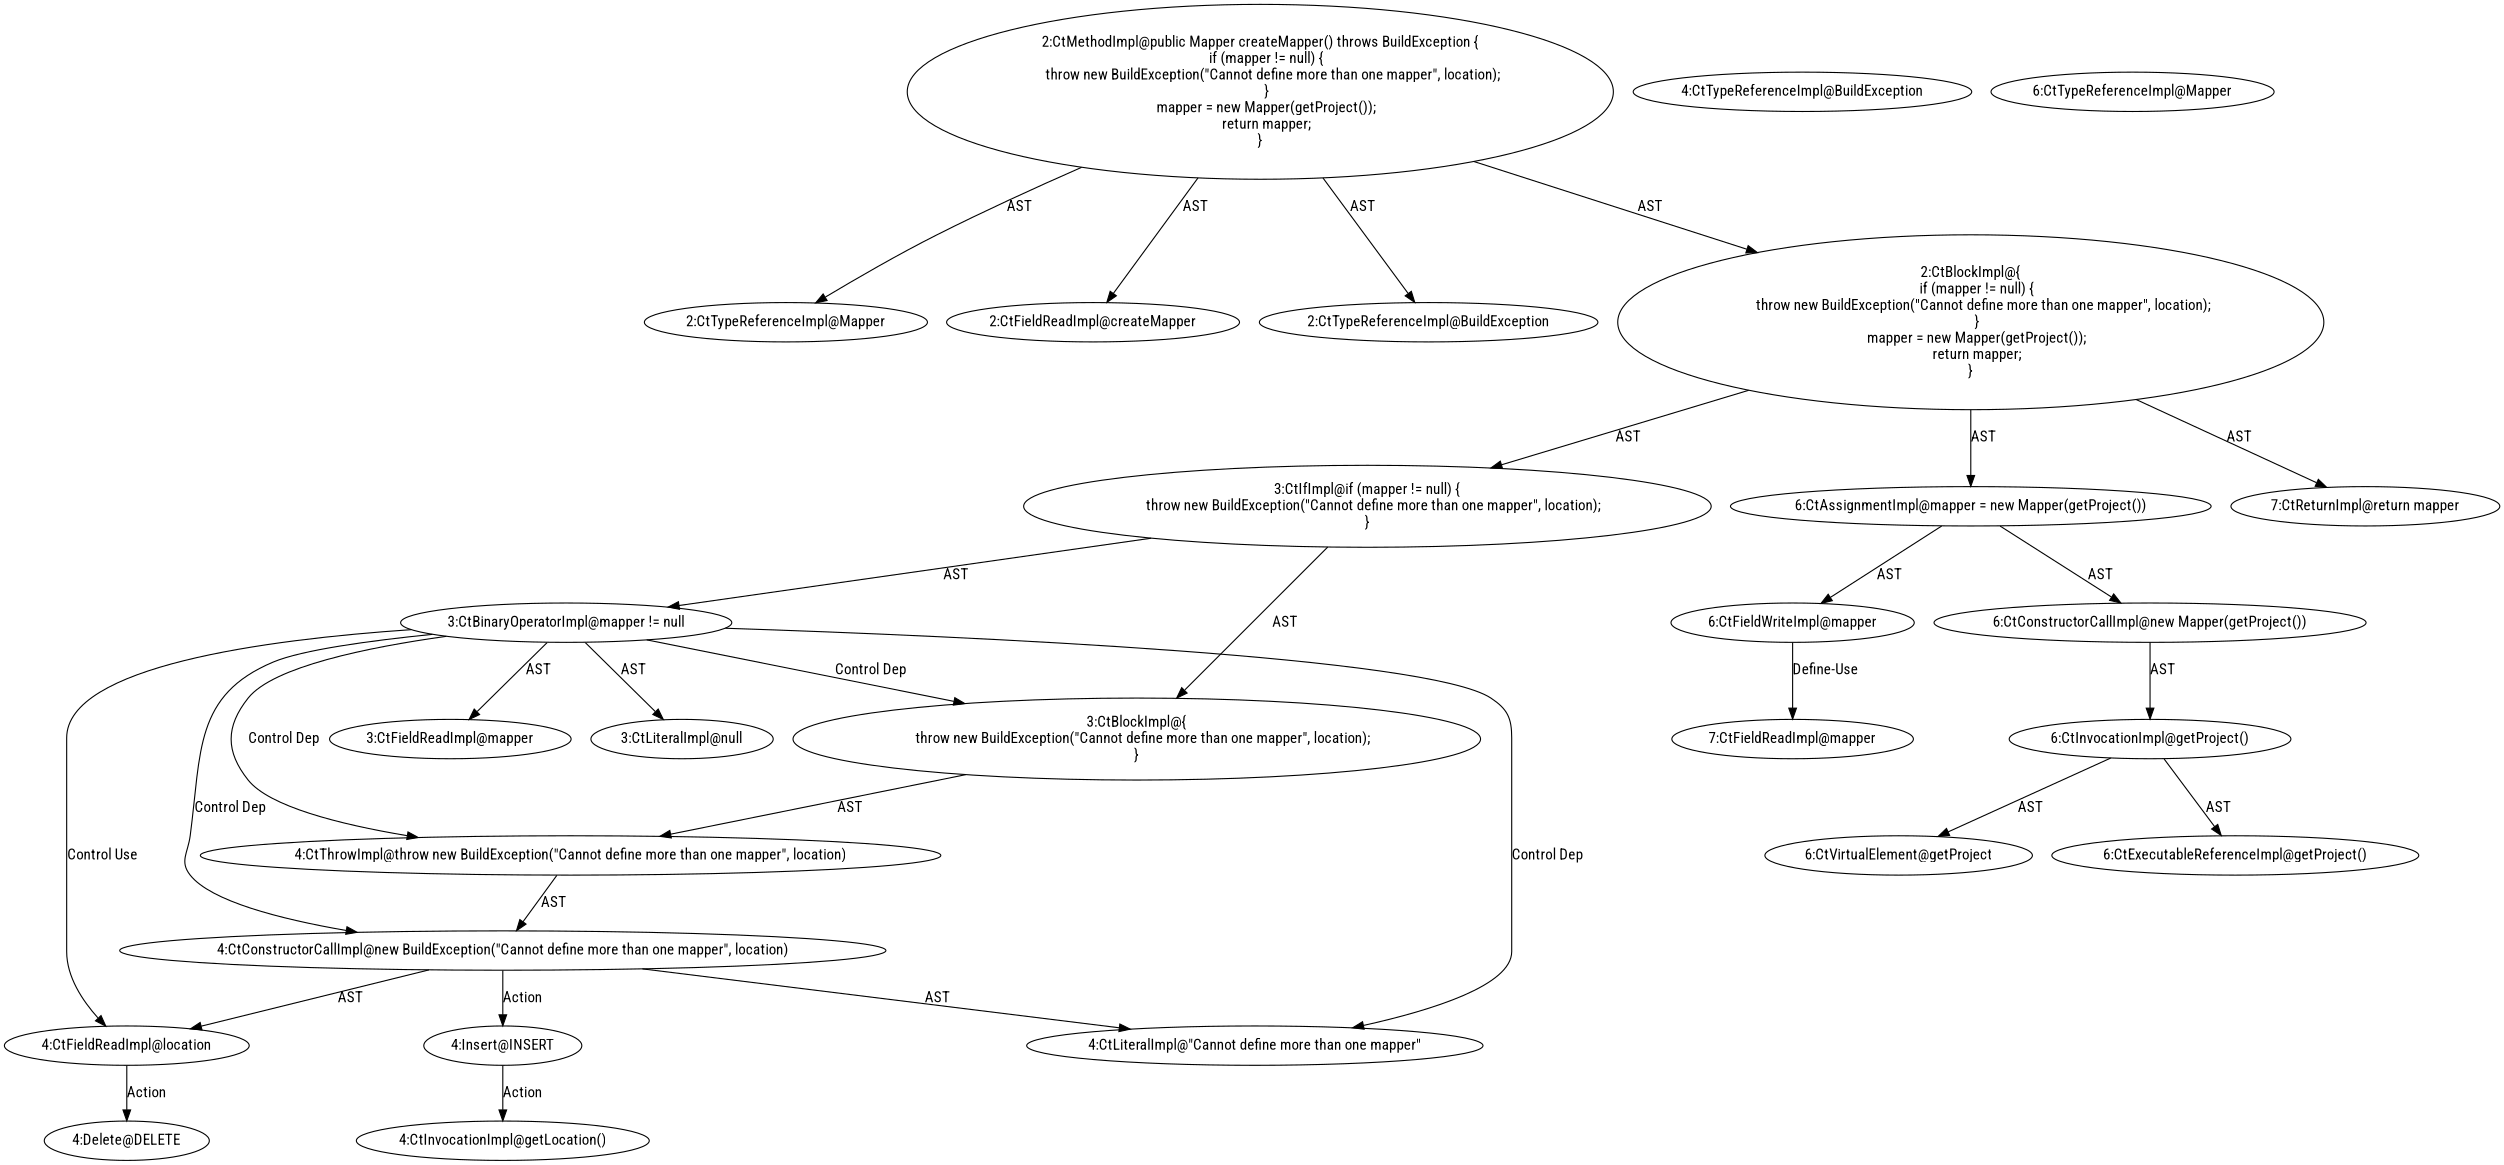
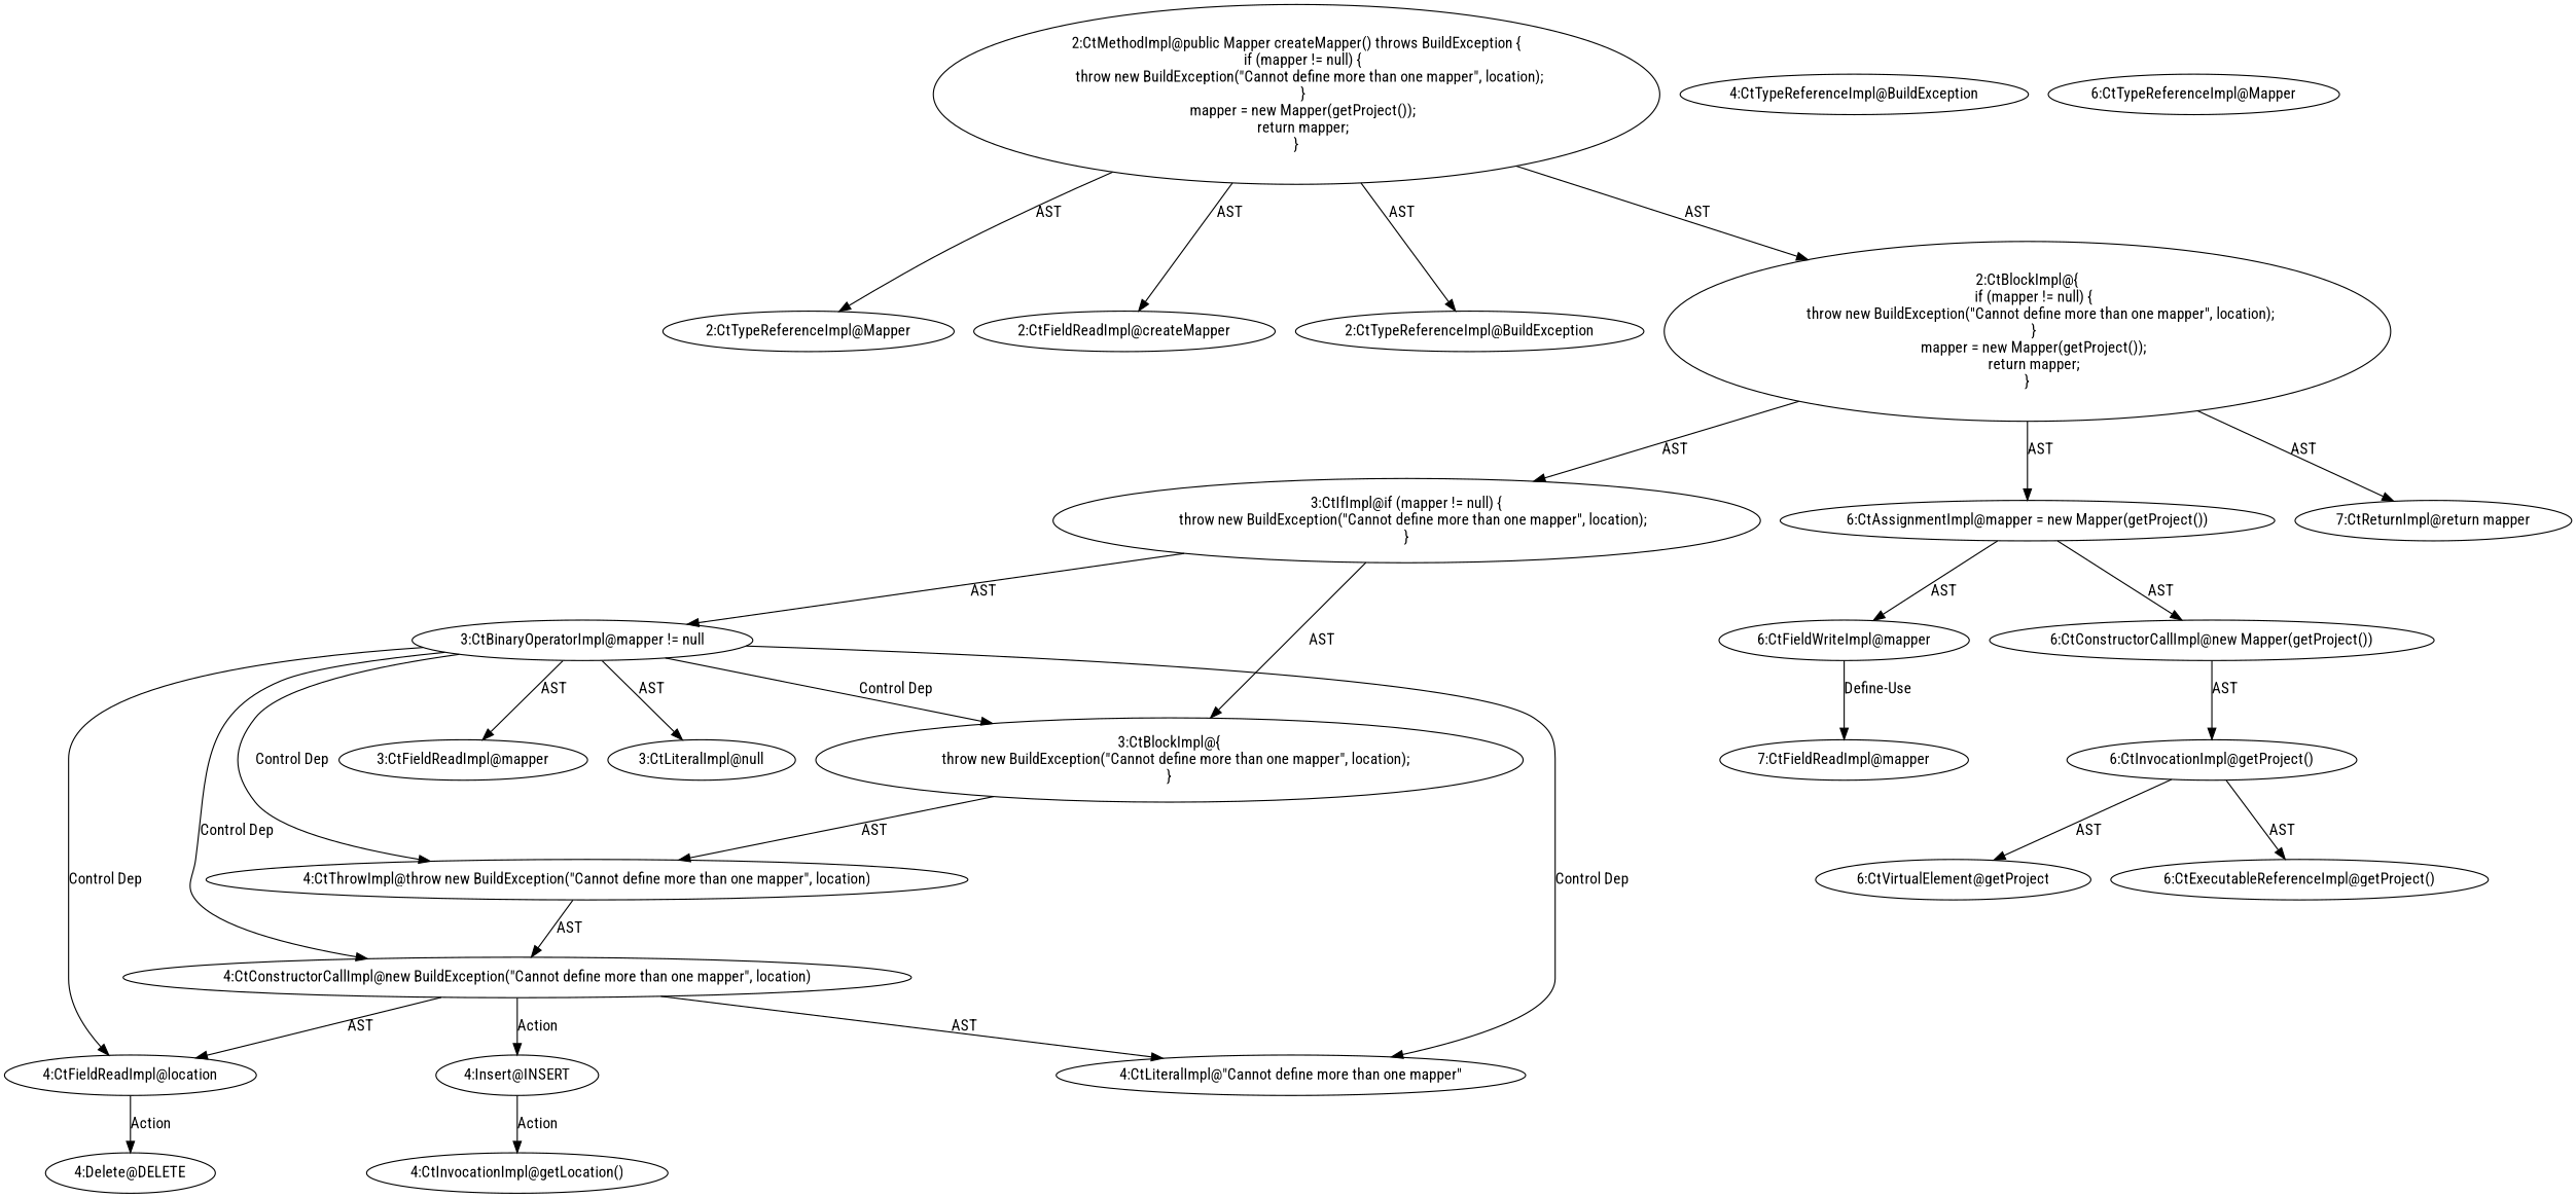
  digraph {
    fontname="Roboto Condensed"
    node [fontname="Roboto Condensed" shape=ellipse]
    edge [fontname="Roboto Condensed"]
    n1 [label="2:CtTypeReferenceImpl@Mapper"]
    n2 [label="2:CtFieldReadImpl@createMapper"]
    n3 [label="2:CtTypeReferenceImpl@BuildException"]
    n4 [label="3:CtFieldReadImpl@mapper"]
    n5 [label="3:CtLiteralImpl@null"]
    n6 [label="3:CtBinaryOperatorImpl@mapper != null"]
    n7 [label="4:CtLiteralImpl@\"Cannot define more than one mapper\""]
    n8 [label="4:CtFieldReadImpl@location"]
    n9 [label="4:CtConstructorCallImpl@new BuildException(\"Cannot define more than one mapper\", location)"]
    n10 [label="4:CtThrowImpl@throw new BuildException(\"Cannot define more than one mapper\", location)"]
    n11 [label="3:CtBlockImpl@\{\n    throw new BuildException(\"Cannot define more than one mapper\", location);\n\}"]
    n12 [label="4:Delete@DELETE"]
    n13 [label="4:Insert@INSERT"]
    n14 [label="4:CtTypeReferenceImpl@BuildException"]
    n15 [label="4:CtInvocationImpl@getLocation()"]
    n16 [label="3:CtIfImpl@if (mapper != null) \{\n    throw new BuildException(\"Cannot define more than one mapper\", location);\n\}"]
    n17 [label="6:CtFieldWriteImpl@mapper"]
    n18 [label="7:CtFieldReadImpl@mapper"]
    n19 [label="6:CtTypeReferenceImpl@Mapper"]
    n20 [label="6:CtExecutableReferenceImpl@getProject()"]
    n21 [label="6:CtVirtualElement@getProject"]
    n22 [label="6:CtInvocationImpl@getProject()"]
    n23 [label="6:CtConstructorCallImpl@new Mapper(getProject())"]
    n24 [label="6:CtAssignmentImpl@mapper = new Mapper(getProject())"]
    n25 [label="7:CtReturnImpl@return mapper"]
    n26 [label="2:CtBlockImpl@\{\n    if (mapper != null) \{\n        throw new BuildException(\"Cannot define more than one mapper\", location);\n    \}\n    mapper = new Mapper(getProject());\n    return mapper;\n\}"]
    n27 [label="2:CtMethodImpl@public Mapper createMapper() throws BuildException \{\n    if (mapper != null) \{\n        throw new BuildException(\"Cannot define more than one mapper\", location);\n    \}\n    mapper = new Mapper(getProject());\n    return mapper;\n\}"]
    n6 -> n4 [label=AST]
    n6 -> n5 [label=AST]
    n6 -> n7 [label="Control Dep"]
-   n6 -> n8 [label="Control Use"]
+   n6 -> n8 [label="Control Dep"]
    n6 -> n9 [label="Control Dep"]
    n6 -> n10 [label="Control Dep"]
    n6 -> n11 [label="Control Dep"]
    n8 -> n12 [label=Action]
    n9 -> n7 [label=AST]
    n9 -> n8 [label=AST]
    n9 -> n13 [label=Action]
    n10 -> n9 [label=AST]
    n11 -> n10 [label=AST]
    n13 -> n15 [label=Action]
    n16 -> n6 [label=AST]
    n16 -> n11 [label=AST]
    n17 -> n18 [label="Define-Use"]
    n22 -> n20 [label=AST]
    n22 -> n21 [label=AST]
    n23 -> n22 [label=AST]
    n24 -> n17 [label=AST]
    n24 -> n23 [label=AST]
    n26 -> n16 [label=AST]
    n26 -> n24 [label=AST]
    n26 -> n25 [label=AST]
    n27 -> n1 [label=AST]
    n27 -> n2 [label=AST]
    n27 -> n3 [label=AST]
    n27 -> n26 [label=AST]
  }
